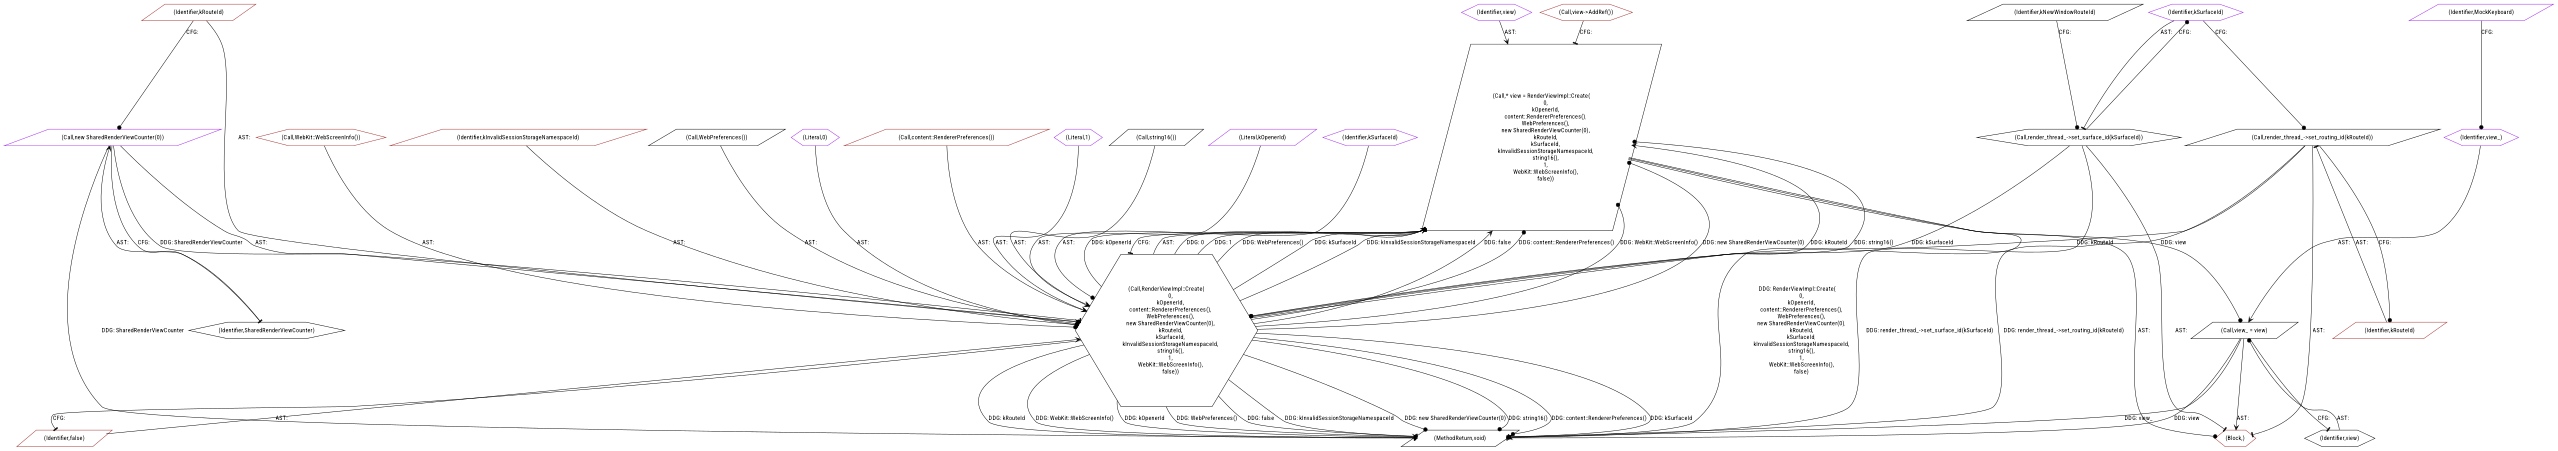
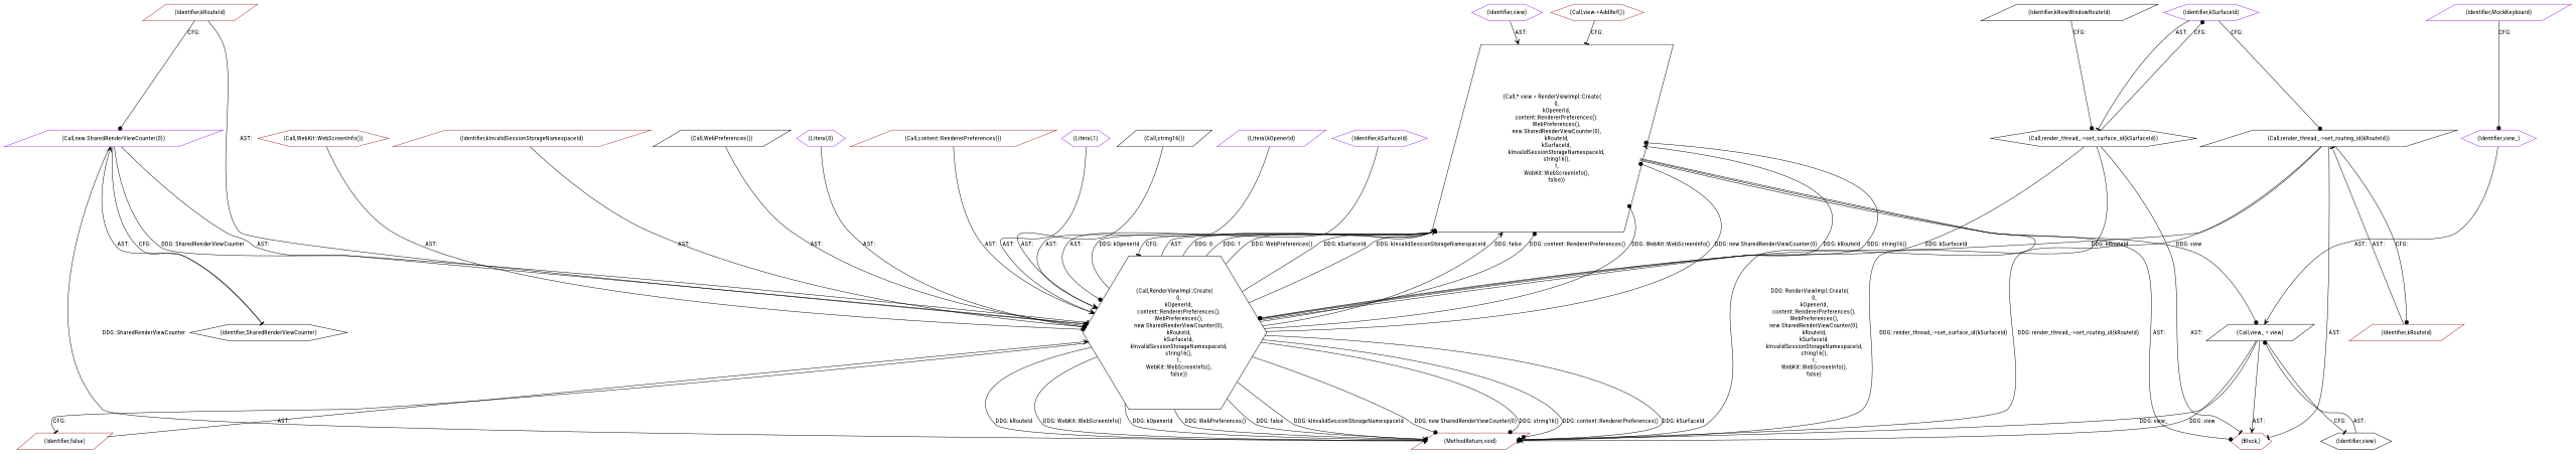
  digraph {
    fontname="Roboto Condensed"
    node [color=black fontname="Roboto Condensed" shape=parallelogram]
    edge [arrowhead=dot fontname="Roboto Condensed"]
    n1 [label="(Call,* view = RenderViewImpl::Create(\n      0,\n      kOpenerId,\n      content::RendererPreferences(),\n      WebPreferences(),\n      new SharedRenderViewCounter(0),\n      kRouteId,\n      kSurfaceId,\n      kInvalidSessionStorageNamespaceId,\n      string16(),\n      1,\n      WebKit::WebScreenInfo(),\n      false))"]
    n2 [label="(Call,RenderViewImpl::Create(\n      0,\n      kOpenerId,\n      content::RendererPreferences(),\n      WebPreferences(),\n      new SharedRenderViewCounter(0),\n      kRouteId,\n      kSurfaceId,\n      kInvalidSessionStorageNamespaceId,\n      string16(),\n      1,\n      WebKit::WebScreenInfo(),\n      false))" shape=hexagon]
    n3 [label="(Call,view_ = view)"]
    n4 [color=brown label="(Block,)" shape=hexagon]
-   n5 [label="(MethodReturn,void)"]
+   n5 [color=brown label="(MethodReturn,void)"]
    n6 [color=brown label="(Identifier,false)"]
    n7 [label="(Identifier,view)" shape=hexagon]
    n8 [color=purple label="(Call,new SharedRenderViewCounter(0))"]
    n9 [label="(Identifier,SharedRenderViewCounter)" shape=hexagon]
    n10 [label="(Call,render_thread_->set_routing_id(kRouteId))"]
    n11 [color=brown label="(Identifier,kRouteId)"]
    n12 [label="(Call,render_thread_->set_surface_id(kSurfaceId))" shape=hexagon]
    n13 [color=purple label="(Identifier,kSurfaceId)" shape=hexagon]
    n14 [color=purple label="(Identifier,MockKeyboard)"]
    n15 [color=purple label="(Identifier,view_)" shape=hexagon]
    n16 [color=purple label="(Literal,kOpenerId)"]
    n17 [color=purple label="(Identifier,kSurfaceId)" shape=hexagon]
    n18 [color=brown label="(Call,WebKit::WebScreenInfo())" shape=hexagon]
    n19 [color=purple label="(Identifier,view)" shape=hexagon]
    n20 [label="(Identifier,kNewWindowRouteId)"]
    n21 [color=brown label="(Identifier,kInvalidSessionStorageNamespaceId)"]
    n22 [label="(Call,WebPreferences())"]
    n23 [color=brown label="(Call,view->AddRef())" shape=hexagon]
    n24 [color=purple label="(Literal,1)" shape=hexagon]
    n25 [label="(Call,string16())"]
    n26 [color=brown label="(Identifier,kRouteId)"]
    n27 [color=purple label="(Literal,0)" shape=hexagon]
    n28 [color=brown label="(Call,content::RendererPreferences())"]
    n1 -> n2 [arrowhead=tee label="CFG: "]
    n1 -> n3 [label="DDG: view"]
    n1 -> n4 [label="AST: "]
    n1 -> n5 [label="DDG: RenderViewImpl::Create(\n      0,\n      kOpenerId,\n      content::RendererPreferences(),\n      WebPreferences(),\n      new SharedRenderViewCounter(0),\n      kRouteId,\n      kSurfaceId,\n      kInvalidSessionStorageNamespaceId,\n      string16(),\n      1,\n      WebKit::WebScreenInfo(),\n      false)"]
    n2 -> n1 [arrowhead=tee label="AST: "]
    n2 -> n1 [arrowhead=vee label="DDG: 0"]
    n2 -> n1 [arrowhead=vee label="DDG: 1"]
    n2 -> n1 [label="DDG: WebPreferences()"]
    n2 -> n1 [label="DDG: kSurfaceId"]
    n2 -> n1 [arrowhead=vee label="DDG: kInvalidSessionStorageNamespaceId"]
    n2 -> n1 [arrowhead=vee label="DDG: false"]
    n2 -> n1 [label="DDG: content::RendererPreferences()"]
    n2 -> n1 [label="DDG: WebKit::WebScreenInfo()"]
    n2 -> n1 [label="DDG: new SharedRenderViewCounter(0)"]
    n2 -> n1 [arrowhead=vee label="DDG: kRouteId"]
    n2 -> n1 [label="DDG: string16()"]
    n2 -> n1 [arrowhead=tee label="DDG: kOpenerId"]
    n2 -> n5 [arrowhead=tee label="DDG: false"]
    n2 -> n5 [arrowhead=vee label="DDG: kInvalidSessionStorageNamespaceId"]
    n2 -> n5 [label="DDG: new SharedRenderViewCounter(0)"]
    n2 -> n5 [label="DDG: string16()"]
    n2 -> n5 [label="DDG: content::RendererPreferences()"]
    n2 -> n5 [label="DDG: kSurfaceId"]
    n2 -> n5 [arrowhead=tee label="DDG: kRouteId"]
    n2 -> n5 [arrowhead=tee label="DDG: WebKit::WebScreenInfo()"]
    n2 -> n5 [arrowhead=tee label="DDG: kOpenerId"]
    n2 -> n5 [arrowhead=tee label="DDG: WebPreferences()"]
    n2 -> n6 [arrowhead=tee label="CFG: "]
    n3 -> n4 [arrowhead=vee label="AST: "]
    n3 -> n5 [arrowhead=vee label="DDG: view_"]
    n3 -> n5 [arrowhead=tee label="DDG: view"]
    n3 -> n7 [arrowhead=tee label="CFG: "]
    n6 -> n2 [arrowhead=vee label="AST: "]
    n7 -> n3 [label="AST: "]
    n8 -> n2 [label="AST: "]
    n8 -> n2 [arrowhead=tee label="DDG: SharedRenderViewCounter"]
    n8 -> n5 [arrowhead=tee label="DDG: SharedRenderViewCounter"]
    n8 -> n9 [arrowhead=tee label="CFG: "]
    n9 -> n8 [arrowhead=vee label="AST: "]
    n10 -> n2 [label="DDG: kRouteId"]
    n10 -> n4 [arrowhead=tee label="AST: "]
    n10 -> n5 [arrowhead=tee label="DDG: render_thread_->set_routing_id(kRouteId)"]
    n10 -> n11 [label="CFG: "]
    n11 -> n10 [arrowhead=tee label="AST: "]
    n12 -> n2 [label="DDG: kSurfaceId"]
    n12 -> n4 [arrowhead=tee label="AST: "]
    n12 -> n5 [arrowhead=vee label="DDG: render_thread_->set_surface_id(kSurfaceId)"]
    n12 -> n13 [label="CFG: "]
    n13 -> n10 [label="CFG: "]
    n13 -> n12 [arrowhead=tee label="AST: "]
    n14 -> n15 [label="CFG: "]
    n15 -> n3 [arrowhead=vee label="AST: "]
    n16 -> n2 [arrowhead=vee label="AST: "]
    n17 -> n2 [label="AST: "]
    n18 -> n2 [label="AST: "]
    n19 -> n1 [arrowhead=vee label="AST: "]
    n20 -> n12 [label="CFG: "]
    n21 -> n2 [label="AST: "]
    n22 -> n2 [label="AST: "]
    n23 -> n1 [arrowhead=tee label="CFG: "]
    n24 -> n2 [arrowhead=vee label="AST: "]
    n25 -> n2 [arrowhead=vee label="AST: "]
    n26 -> n2 [arrowhead=vee label="AST: "]
    n26 -> n8 [label="CFG: "]
    n27 -> n2 [arrowhead=tee label="AST: "]
    n28 -> n2 [arrowhead=vee label="AST: "]
  }
